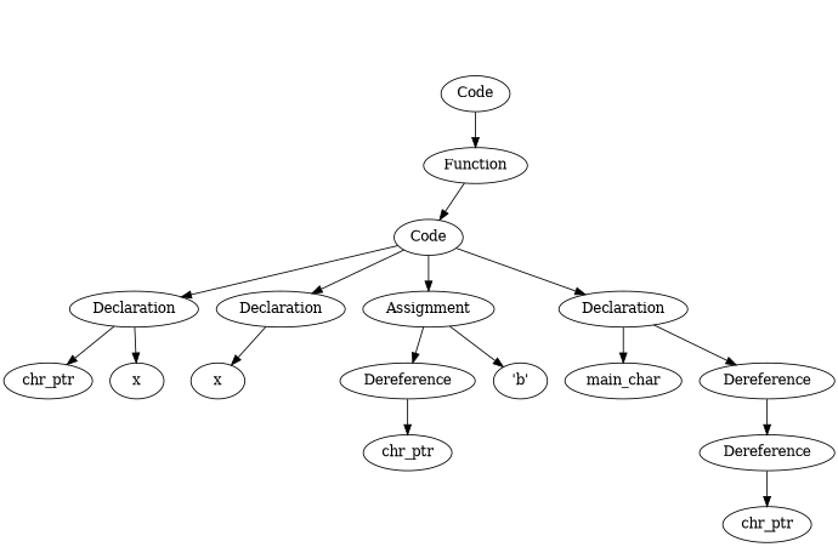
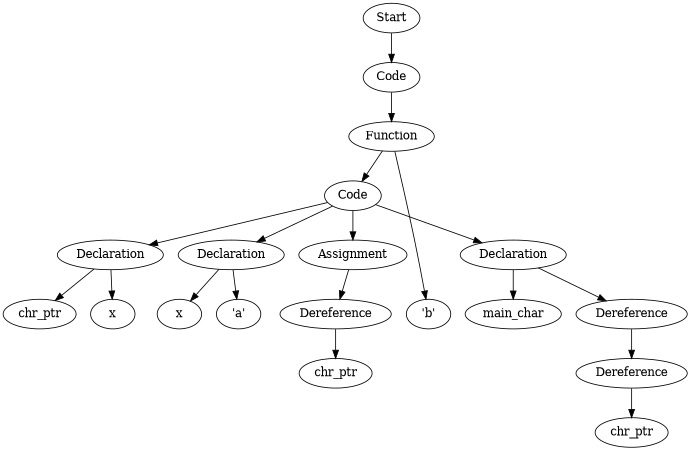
  digraph {
+   n1 [label=Start]
    n2 [label=Code]
    n3 [label=Function]
    n4 [label=Code]
    n5 [label=Declaration]
    n6 [label=Declaration]
    n7 [label=Assignment]
    n8 [label=Declaration]
    n9 [label=x]
+   n10 [label="'a'"]
    n11 [label=chr_ptr]
    n12 [label=x]
    n13 [label=Dereference]
    n14 [label="'b'"]
    n15 [label=main_char]
    n16 [label=Dereference]
    n17 [label=chr_ptr]
    n18 [label=Dereference]
    n19 [label=chr_ptr]
+   n1 -> n2
    n2 -> n3
    n3 -> n4
    n4 -> n5
    n4 -> n6
    n4 -> n7
    n4 -> n8
    n5 -> n9
+   n5 -> n10
    n6 -> n11
    n6 -> n12
    n7 -> n13
-   n7 -> n14
+   n3 -> n14
    n8 -> n15
    n8 -> n16
    n13 -> n17
    n16 -> n18
    n18 -> n19
  }
